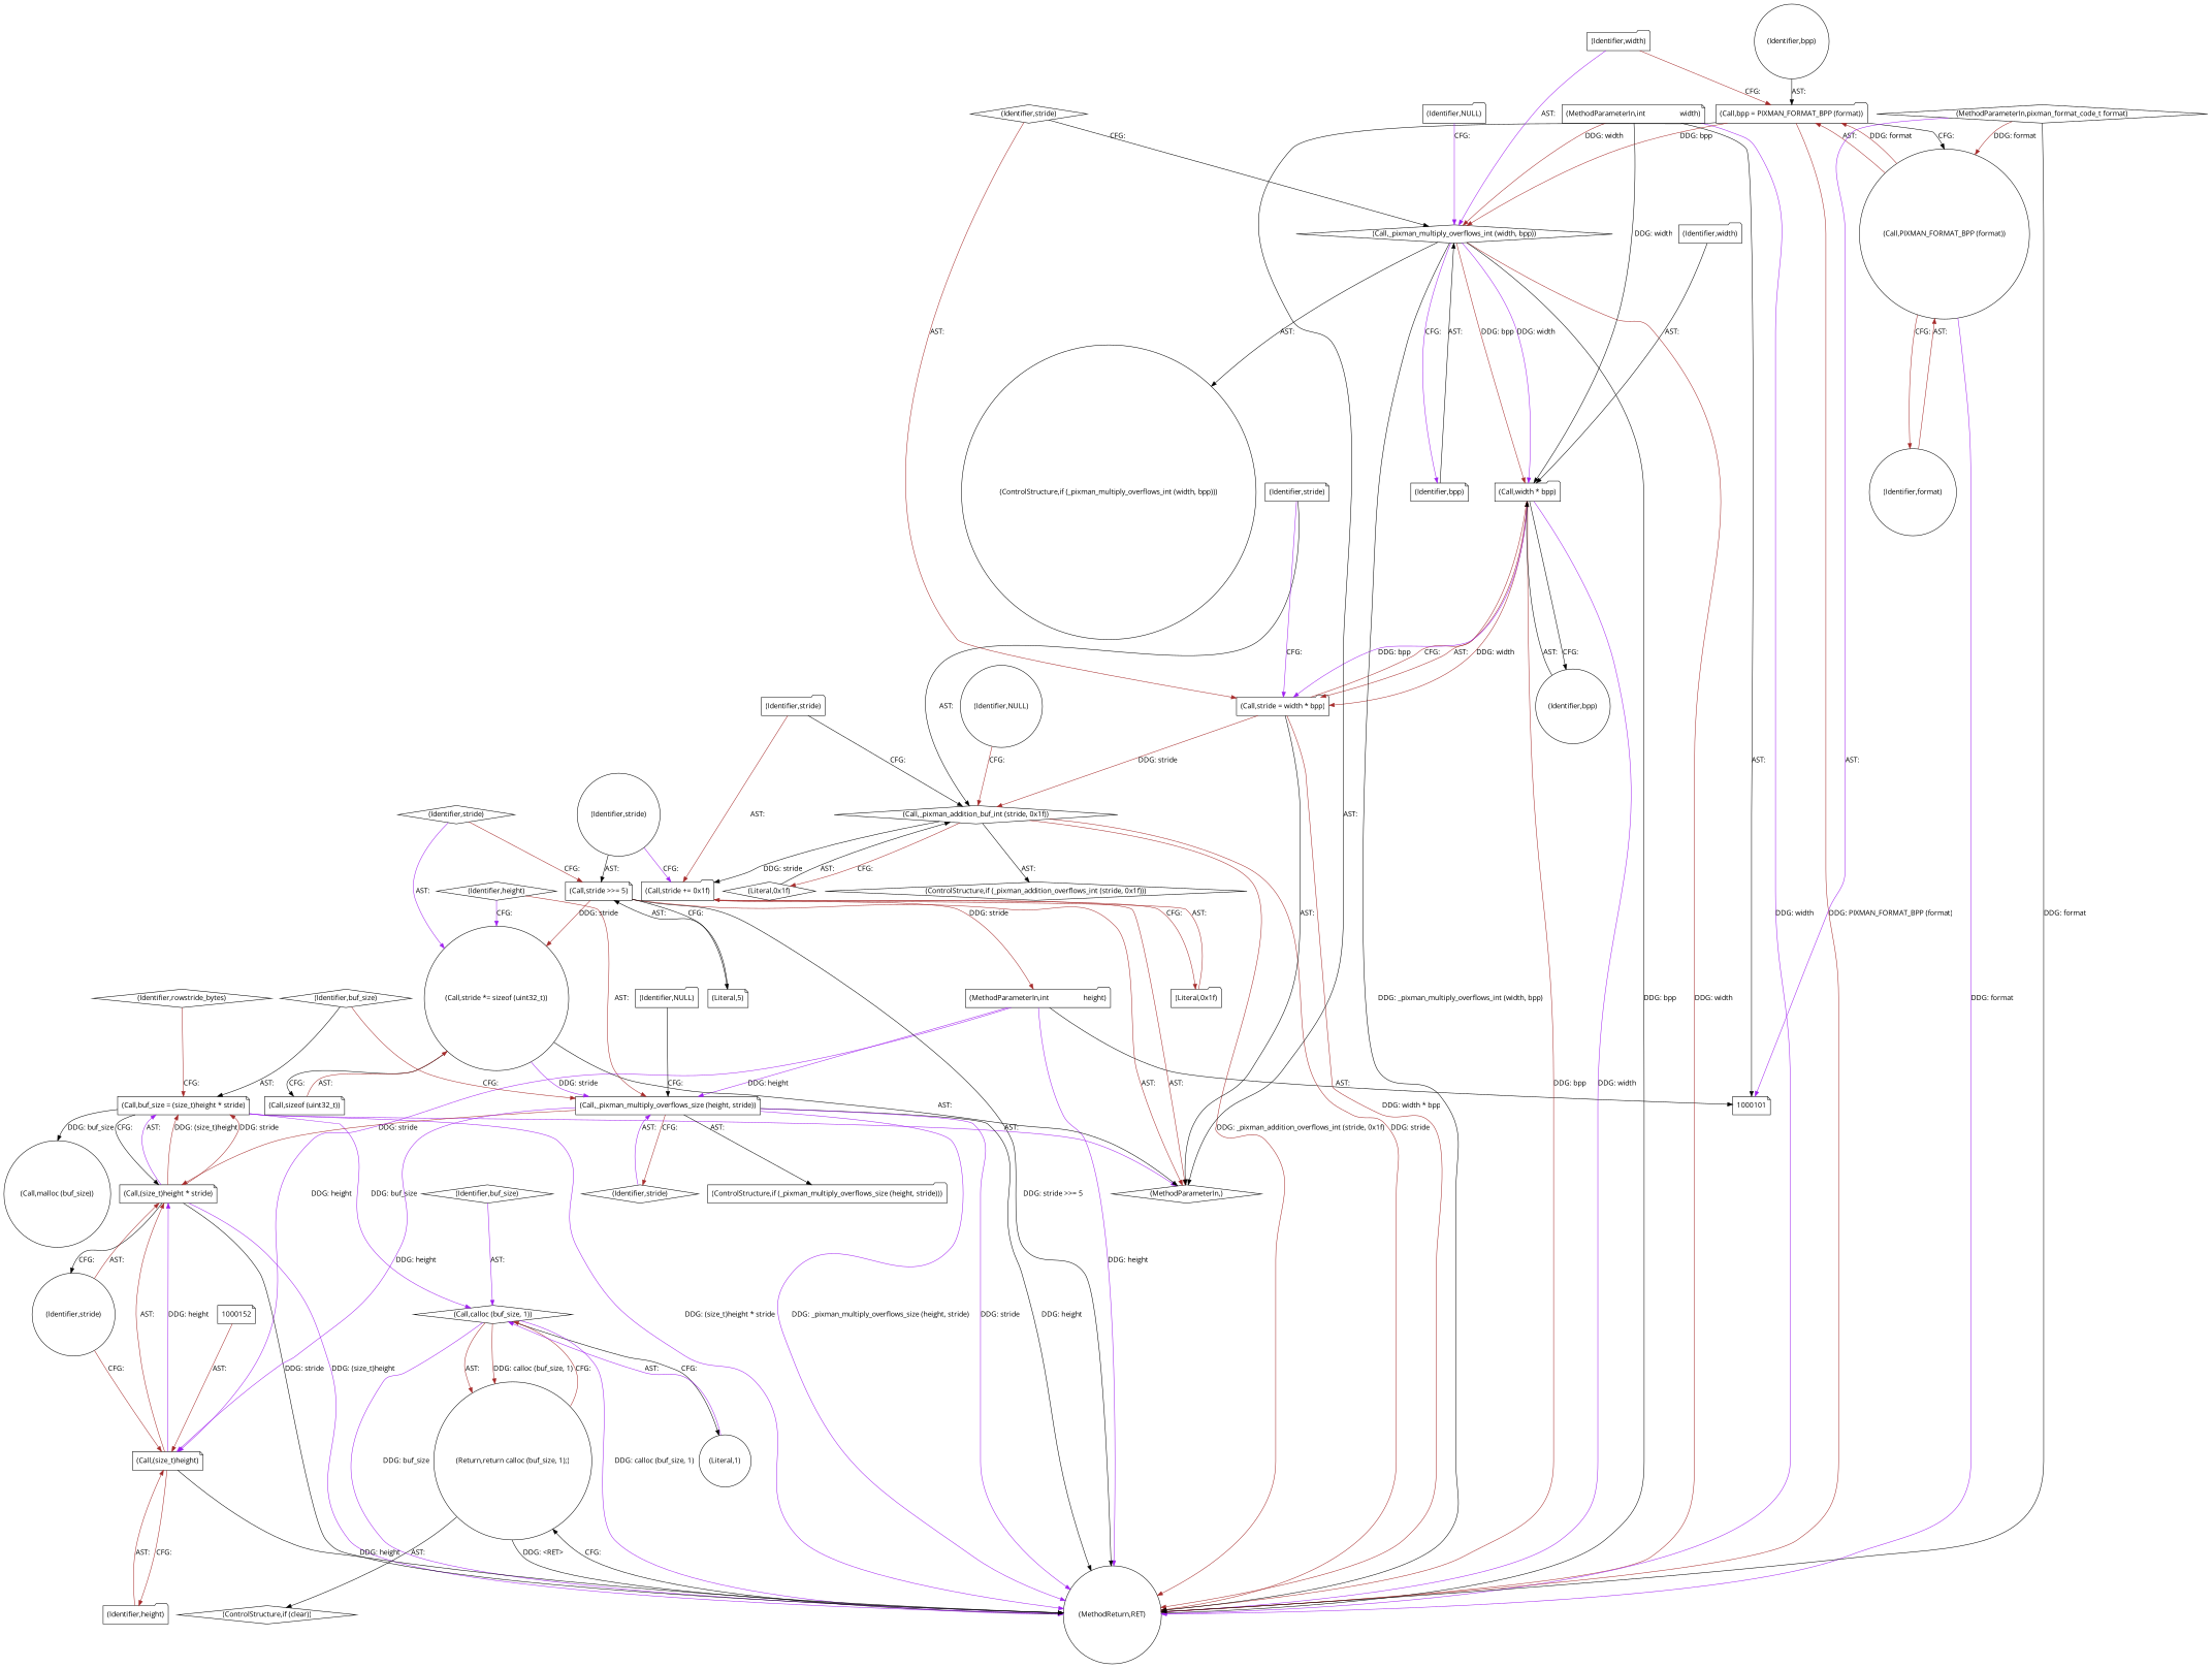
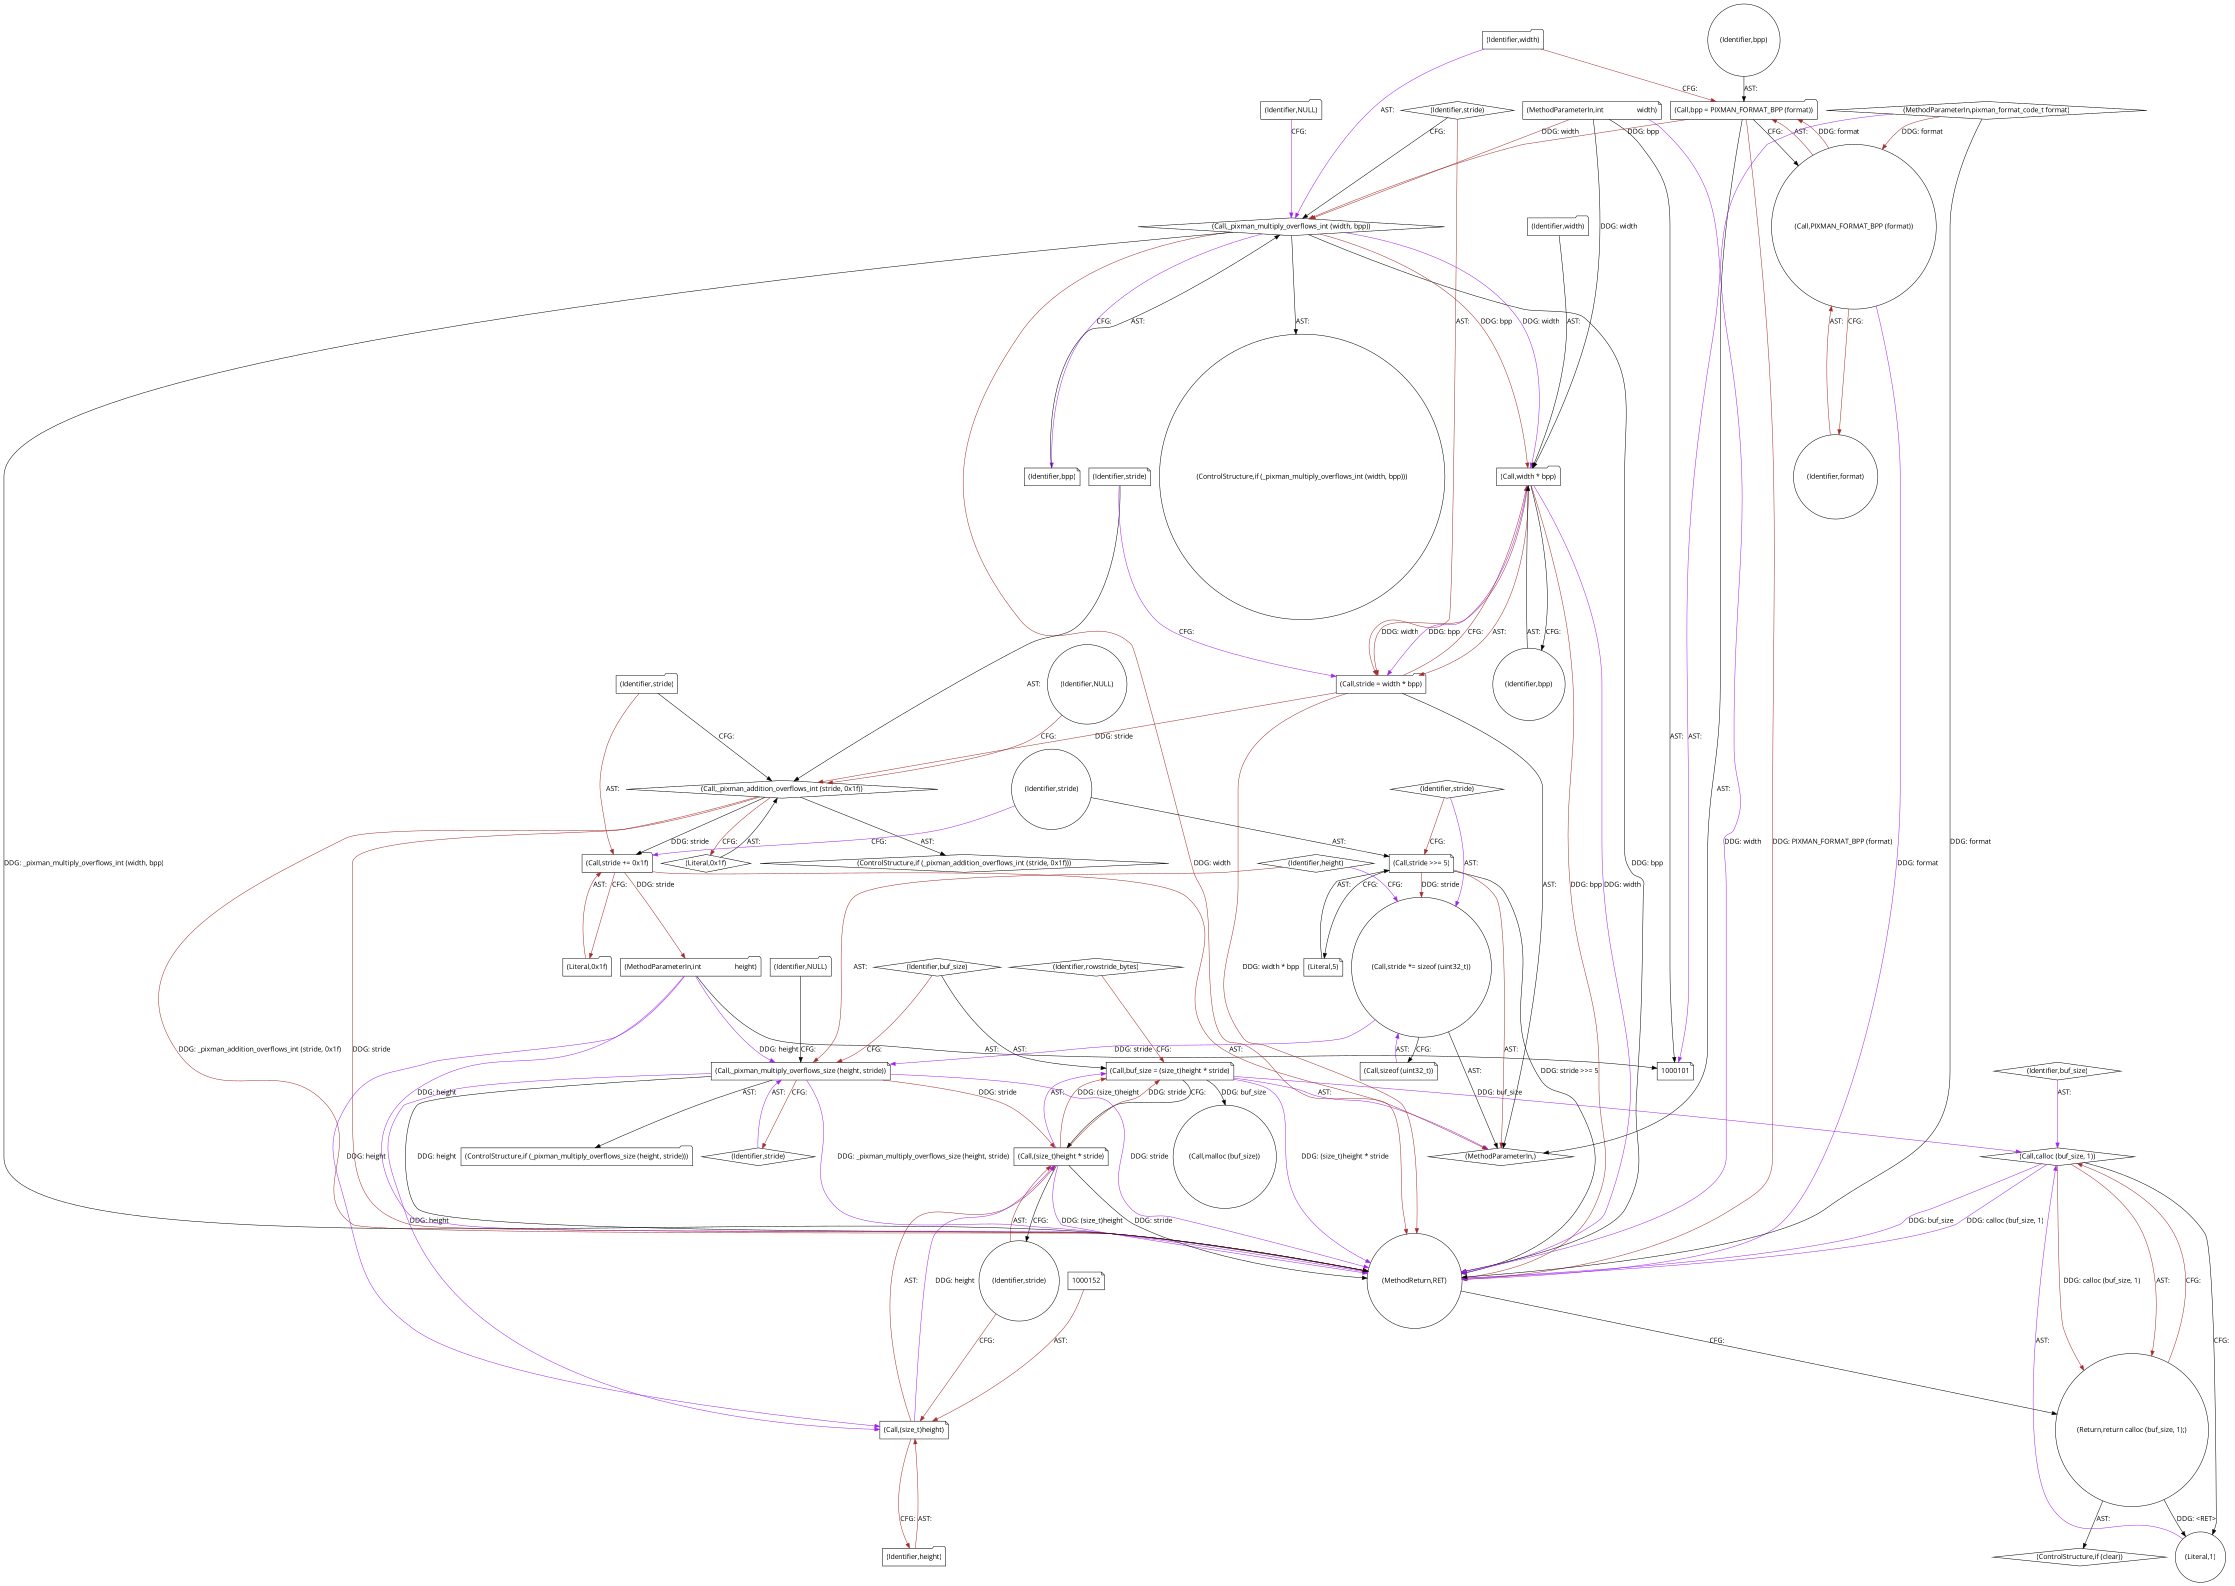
  digraph {
    fontname="Open Sans"
    node [fontname="Open Sans" shape=diamond]
    edge [color=brown fontname="Open Sans"]
    n1 [label="(Call,calloc (buf_size, 1))"]
    n2 [label="(Return,return calloc (buf_size, 1);)" shape=circle]
    n3 [label="(Literal,1)" shape=circle]
    n4 [label="(MethodReturn,RET)" shape=circle]
    n5 [label="(ControlStructure,if (clear))"]
    n6 [label="(Call,buf_size = (size_t)height * stride)" shape=note]
    n7 [label="(Call,(size_t)height * stride)" shape=note]
    n8 [label="(MethodParameterIn,)"]
    n9 [label="(Call,malloc (buf_size))" shape=circle]
    n10 [label="(Identifier,stride)" shape=circle]
    n11 [label="(Call,(size_t)height)" shape=note]
    n12 [label="(Identifier,height)" shape=folder]
    n13 [label="(Call,_pixman_multiply_overflows_size (height, stride))" shape=note]
    n14 [label="(ControlStructure,if (_pixman_multiply_overflows_size (height, stride)))" shape=folder]
    n15 [label="(Identifier,stride)"]
    n16 [label="(MethodParameterIn,int                  height)" shape=folder]
    1000101 [shape=note]
    n18 [label="(Call,stride *= sizeof (uint32_t))" shape=circle]
    n19 [label="(Call,sizeof (uint32_t))" shape=note]
    n20 [label="(Call,stride >>= 5)" shape=note]
    n21 [label="(Literal,5)" shape=note]
    n22 [label="(Call,stride += 0x1f)" shape=folder]
    n23 [label="(Literal,0x1f)" shape=folder]
-   n24 [label="(Call,_pixman_addition_buf_int (stride, 0x1f))"]
+   n24 [label="(Call,_pixman_addition_overflows_int (stride, 0x1f))"]
    n25 [label="(Literal,0x1f)"]
    n26 [label="(ControlStructure,if (_pixman_addition_overflows_int (stride, 0x1f)))"]
    n27 [label="(Call,stride = width * bpp)" shape=folder]
    n28 [label="(Call,width * bpp)" shape=folder]
    n29 [label="(Identifier,bpp)" shape=circle]
    n30 [label="(Call,_pixman_multiply_overflows_int (width, bpp))"]
    n31 [label="(Identifier,bpp)" shape=note]
    n32 [label="(ControlStructure,if (_pixman_multiply_overflows_int (width, bpp)))" shape=circle]
    n33 [label="(MethodParameterIn,int                  width)" shape=note]
    n34 [label="(Call,bpp = PIXMAN_FORMAT_BPP (format))" shape=folder]
    n35 [label="(Call,PIXMAN_FORMAT_BPP (format))" shape=circle]
    n36 [label="(Identifier,format)" shape=circle]
    n37 [label="(MethodParameterIn,pixman_format_code_t format)"]
    n38 [label="(Identifier,stride)" shape=folder]
    n39 [label="(Identifier,width)" shape=folder]
    n40 [label="(Identifier,rowstride_bytes)"]
    n41 [label="(Identifier,stride)" shape=note]
    n42 [label="(Identifier,NULL)" shape=folder]
    n43 [label="(Identifier,height)"]
    n44 [label="(Identifier,width)" shape=folder]
    n45 [label="(Identifier,bpp)" shape=circle]
    n46 [label="(Identifier,stride)"]
    n47 [label="(Identifier,buf_size)"]
    n48 [label="(Identifier,stride)"]
    n49 [label="(Identifier,NULL)" shape=folder]
    n50 [label="(Identifier,NULL)" shape=circle]
    n51 [label="(Identifier,buf_size)"]
    n52 [label="(Identifier,stride)" shape=circle]
    1000152 [shape=note]
    n1 -> n2 [label="AST: "]
    n1 -> n2 [label="DDG: calloc (buf_size, 1)"]
    n1 -> n3 [color=black label="CFG: "]
    n1 -> n4 [color=purple label="DDG: calloc (buf_size, 1)"]
    n1 -> n4 [color=purple label="DDG: buf_size"]
    n2 -> n1 [label="CFG: "]
-   n2 -> n4 [color=black label="DDG: <RET>"]
+   n2 -> n3 [color=black label="DDG: <RET>"]
    n2 -> n5 [color=black label="AST: "]
    n3 -> n1 [color=purple label="AST: "]
    n4 -> n2 [color=black label="CFG: "]
    n6 -> n1 [color=purple label="DDG: buf_size"]
    n6 -> n4 [color=purple label="DDG: (size_t)height * stride"]
    n6 -> n7 [color=black label="CFG: "]
    n6 -> n8 [color=purple label="AST: "]
    n6 -> n9 [color=black label="DDG: buf_size"]
    n7 -> n4 [color=purple label="DDG: (size_t)height"]
    n7 -> n4 [color=black label="DDG: stride"]
    n7 -> n6 [color=purple label="AST: "]
    n7 -> n6 [label="DDG: (size_t)height"]
    n7 -> n6 [label="DDG: stride"]
    n7 -> n10 [color=black label="CFG: "]
    n10 -> n7 [label="AST: "]
    n10 -> n11 [label="CFG: "]
-   n11 -> n4 [color=black label="DDG: height"]
    n11 -> n7 [label="AST: "]
    n11 -> n7 [color=purple label="DDG: height"]
    n11 -> n12 [label="CFG: "]
    n12 -> n11 [label="AST: "]
    n13 -> n4 [color=black label="DDG: height"]
    n13 -> n4 [color=purple label="DDG: _pixman_multiply_overflows_size (height, stride)"]
    n13 -> n4 [color=purple label="DDG: stride"]
    n13 -> n7 [label="DDG: stride"]
    n13 -> n11 [color=purple label="DDG: height"]
    n13 -> n14 [color=black label="AST: "]
    n13 -> n15 [label="CFG: "]
    n15 -> n13 [color=purple label="AST: "]
    n16 -> n4 [color=purple label="DDG: height"]
    n16 -> n11 [color=purple label="DDG: height"]
    n16 -> n13 [color=purple label="DDG: height"]
    n16 -> 1000101 [color=black label="AST: "]
    n18 -> n8 [color=black label="AST: "]
    n18 -> n13 [color=purple label="DDG: stride"]
    n18 -> n19 [color=black label="CFG: "]
-   n19 -> n18 [label="AST: "]
+   n19 -> n18 [color=purple label="AST: "]
    n20 -> n4 [color=black label="DDG: stride >>= 5"]
    n20 -> n8 [label="AST: "]
    n20 -> n18 [label="DDG: stride"]
    n20 -> n21 [color=black label="CFG: "]
    n21 -> n20 [color=black label="AST: "]
    n22 -> n8 [label="AST: "]
    n22 -> n16 [label="DDG: stride"]
    n22 -> n23 [label="CFG: "]
    n23 -> n22 [label="AST: "]
    n24 -> n4 [label="DDG: _pixman_addition_overflows_int (stride, 0x1f)"]
    n24 -> n4 [label="DDG: stride"]
    n24 -> n22 [color=black label="DDG: stride"]
    n24 -> n25 [label="CFG: "]
    n24 -> n26 [color=black label="AST: "]
    n25 -> n24 [color=black label="AST: "]
    n27 -> n4 [label="DDG: width * bpp"]
    n27 -> n8 [color=black label="AST: "]
    n27 -> n24 [label="DDG: stride"]
    n27 -> n28 [label="CFG: "]
    n28 -> n4 [label="DDG: bpp"]
    n28 -> n4 [color=purple label="DDG: width"]
    n28 -> n27 [label="AST: "]
    n28 -> n27 [label="DDG: width"]
    n28 -> n27 [color=purple label="DDG: bpp"]
    n28 -> n29 [color=black label="CFG: "]
    n29 -> n28 [color=black label="AST: "]
    n30 -> n4 [label="DDG: width"]
    n30 -> n4 [color=black label="DDG: bpp"]
    n30 -> n4 [color=black label="DDG: _pixman_multiply_overflows_int (width, bpp)"]
    n30 -> n28 [color=purple label="DDG: width"]
    n30 -> n28 [label="DDG: bpp"]
    n30 -> n31 [color=purple label="CFG: "]
    n30 -> n32 [color=black label="AST: "]
    n31 -> n30 [color=black label="AST: "]
    n33 -> n4 [color=purple label="DDG: width"]
    n33 -> 1000101 [color=black label="AST: "]
    n33 -> n28 [color=black label="DDG: width"]
    n33 -> n30 [label="DDG: width"]
    n34 -> n4 [label="DDG: PIXMAN_FORMAT_BPP (format)"]
    n34 -> n8 [color=black label="AST: "]
    n34 -> n30 [label="DDG: bpp"]
    n34 -> n35 [color=black label="CFG: "]
    n35 -> n4 [color=purple label="DDG: format"]
    n35 -> n34 [label="AST: "]
    n35 -> n34 [label="DDG: format"]
    n35 -> n36 [label="CFG: "]
    n36 -> n35 [label="AST: "]
    n37 -> n4 [color=black label="DDG: format"]
    n37 -> 1000101 [color=purple label="AST: "]
    n37 -> n35 [label="DDG: format"]
    n38 -> n22 [label="AST: "]
    n38 -> n24 [color=black label="CFG: "]
    n39 -> n28 [color=black label="AST: "]
    n40 -> n6 [label="CFG: "]
    n41 -> n24 [color=black label="AST: "]
    n41 -> n27 [color=purple label="CFG: "]
    n42 -> n30 [color=purple label="CFG: "]
    n43 -> n13 [label="AST: "]
    n43 -> n18 [color=purple label="CFG: "]
    n44 -> n30 [color=purple label="AST: "]
    n44 -> n34 [label="CFG: "]
    n45 -> n34 [color=black label="AST: "]
    n46 -> n18 [color=purple label="AST: "]
    n46 -> n20 [label="CFG: "]
    n47 -> n6 [color=black label="AST: "]
    n47 -> n13 [label="CFG: "]
    n48 -> n27 [label="AST: "]
    n48 -> n30 [color=black label="CFG: "]
    n49 -> n13 [color=black label="CFG: "]
    n50 -> n24 [label="CFG: "]
    n51 -> n1 [color=purple label="AST: "]
    n52 -> n20 [color=black label="AST: "]
    n52 -> n22 [color=purple label="CFG: "]
    1000152 -> n11 [label="AST: "]
  }
